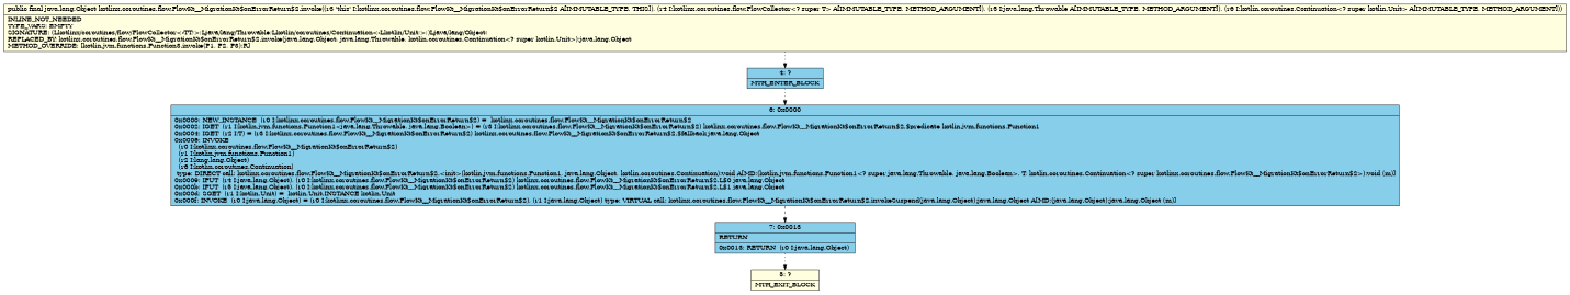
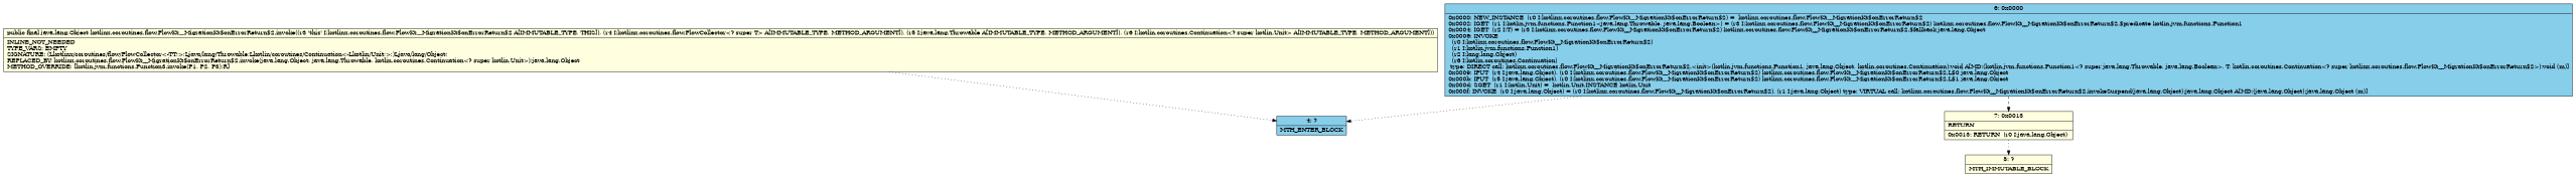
  digraph {
    node [fillcolor=skyblue shape=record style=filled]
    edge [style=dotted]
    n1 [label="{4\:\ ?|MTH_ENTER_BLOCK\l}"]
    n2 [label="{6\:\ 0x0000|0x0000: NEW_INSTANCE  (r0 I:kotlinx.coroutines.flow.FlowKt__MigrationKt$onErrorReturn$2) =  kotlinx.coroutines.flow.FlowKt__MigrationKt$onErrorReturn$2 \l0x0002: IGET  (r1 I:kotlin.jvm.functions.Function1\<java.lang.Throwable, java.lang.Boolean\>) = (r3 I:kotlinx.coroutines.flow.FlowKt__MigrationKt$onErrorReturn$2) kotlinx.coroutines.flow.FlowKt__MigrationKt$onErrorReturn$2.$predicate kotlin.jvm.functions.Function1 \l0x0004: IGET  (r2 I:T) = (r3 I:kotlinx.coroutines.flow.FlowKt__MigrationKt$onErrorReturn$2) kotlinx.coroutines.flow.FlowKt__MigrationKt$onErrorReturn$2.$fallback java.lang.Object \l0x0006: INVOKE  \l  (r0 I:kotlinx.coroutines.flow.FlowKt__MigrationKt$onErrorReturn$2)\l  (r1 I:kotlin.jvm.functions.Function1)\l  (r2 I:lang.lang.Object)\l  (r6 I:kotlin.coroutines.Continuation)\l type: DIRECT call: kotlinx.coroutines.flow.FlowKt__MigrationKt$onErrorReturn$2.\<init\>(kotlin.jvm.functions.Function1, java.lang.Object, kotlin.coroutines.Continuation):void A[MD:(kotlin.jvm.functions.Function1\<? super java.lang.Throwable, java.lang.Boolean\>, T, kotlin.coroutines.Continuation\<? super kotlinx.coroutines.flow.FlowKt__MigrationKt$onErrorReturn$2\>):void (m)]\l0x0009: IPUT  (r4 I:java.lang.Object), (r0 I:kotlinx.coroutines.flow.FlowKt__MigrationKt$onErrorReturn$2) kotlinx.coroutines.flow.FlowKt__MigrationKt$onErrorReturn$2.L$0 java.lang.Object \l0x000b: IPUT  (r5 I:java.lang.Object), (r0 I:kotlinx.coroutines.flow.FlowKt__MigrationKt$onErrorReturn$2) kotlinx.coroutines.flow.FlowKt__MigrationKt$onErrorReturn$2.L$1 java.lang.Object \l0x000d: SGET  (r1 I:kotlin.Unit) =  kotlin.Unit.INSTANCE kotlin.Unit \l0x000f: INVOKE  (r0 I:java.lang.Object) = (r0 I:kotlinx.coroutines.flow.FlowKt__MigrationKt$onErrorReturn$2), (r1 I:java.lang.Object) type: VIRTUAL call: kotlinx.coroutines.flow.FlowKt__MigrationKt$onErrorReturn$2.invokeSuspend(java.lang.Object):java.lang.Object A[MD:(java.lang.Object):java.lang.Object (m)]\l}"]
-   n3 [label="{7\:\ 0x0013|RETURN\l|0x0013: RETURN  (r0 I:java.lang.Object) \l}"]
-   n4 [fillcolor=lightyellow label="{5\:\ ?|MTH_EXIT_BLOCK\l}"]
+   n3 [fillcolor=lightyellow label="{7\:\ 0x0013|RETURN\l|0x0013: RETURN  (r0 I:java.lang.Object) \l}"]
+   n4 [fillcolor=lightyellow label="{5\:\ ?|MTH_IMMUTABLE_BLOCK\l}"]
    n5 [fillcolor=lightyellow label="{public final java.lang.Object kotlinx.coroutines.flow.FlowKt__MigrationKt$onErrorReturn$2.invoke((r3 'this' I:kotlinx.coroutines.flow.FlowKt__MigrationKt$onErrorReturn$2 A[IMMUTABLE_TYPE, THIS]), (r4 I:kotlinx.coroutines.flow.FlowCollector\<? super T\> A[IMMUTABLE_TYPE, METHOD_ARGUMENT]), (r5 I:java.lang.Throwable A[IMMUTABLE_TYPE, METHOD_ARGUMENT]), (r6 I:kotlin.coroutines.Continuation\<? super kotlin.Unit\> A[IMMUTABLE_TYPE, METHOD_ARGUMENT]))  | INLINE_NOT_NEEDED\lTYPE_VARS: EMPTY\lSIGNATURE: (Lkotlinx\/coroutines\/flow\/FlowCollector\<\-TT;\>;Ljava\/lang\/Throwable;Lkotlin\/coroutines\/Continuation\<\-Lkotlin\/Unit;\>;)Ljava\/lang\/Object;\lREPLACED_BY: kotlinx.coroutines.flow.FlowKt__MigrationKt$onErrorReturn$2.invoke(java.lang.Object, java.lang.Throwable, kotlin.coroutines.Continuation\<? super kotlin.Unit\>):java.lang.Object\lMETHOD_OVERRIDE: [kotlin.jvm.functions.Function3.invoke(P1, P2, P3):R]\l}"]
-   n1 -> n2
+   n2 -> n1
    n2 -> n3 [style=dashed]
    n3 -> n4
    n5 -> n1
  }
